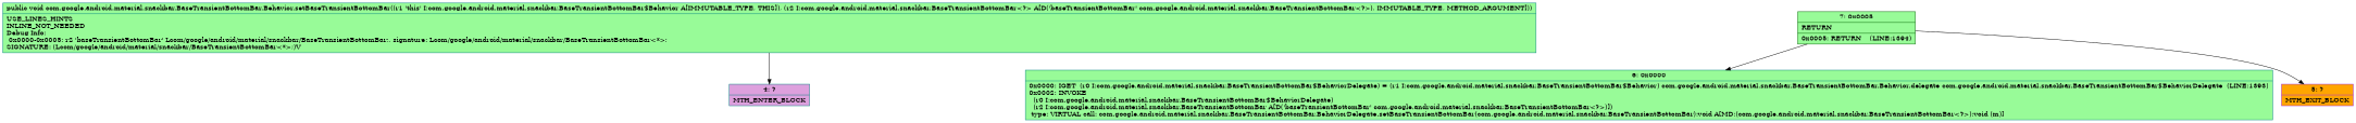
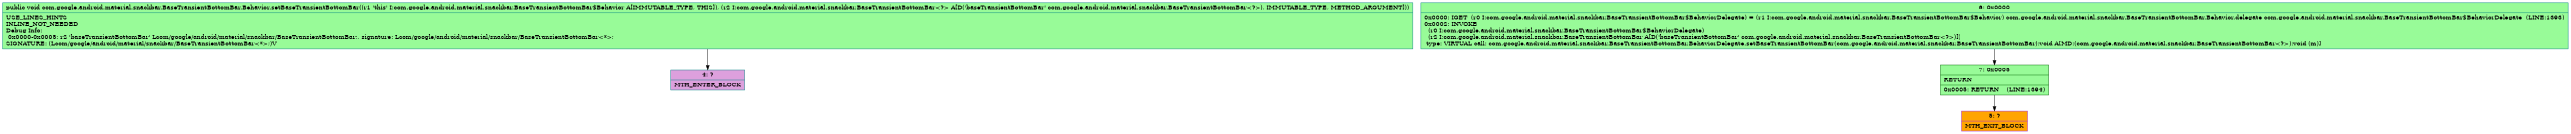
  digraph {
    node [color=teal fillcolor=palegreen shape=record style=filled]
    n1 [fillcolor=plum label="{4\:\ ?|MTH_ENTER_BLOCK\l}"]
    n2 [label="{6\:\ 0x0000|0x0000: IGET  (r0 I:com.google.android.material.snackbar.BaseTransientBottomBar$BehaviorDelegate) = (r1 I:com.google.android.material.snackbar.BaseTransientBottomBar$Behavior) com.google.android.material.snackbar.BaseTransientBottomBar.Behavior.delegate com.google.android.material.snackbar.BaseTransientBottomBar$BehaviorDelegate  (LINE:1393)\l0x0002: INVOKE  \l  (r0 I:com.google.android.material.snackbar.BaseTransientBottomBar$BehaviorDelegate)\l  (r2 I:com.google.android.material.snackbar.BaseTransientBottomBar A[D('baseTransientBottomBar' com.google.android.material.snackbar.BaseTransientBottomBar\<?\>)])\l type: VIRTUAL call: com.google.android.material.snackbar.BaseTransientBottomBar.BehaviorDelegate.setBaseTransientBottomBar(com.google.android.material.snackbar.BaseTransientBottomBar):void A[MD:(com.google.android.material.snackbar.BaseTransientBottomBar\<?\>):void (m)]\l}"]
    n3 [color=darkgreen label="{7\:\ 0x0005|RETURN\l|0x0005: RETURN    (LINE:1394)\l}"]
    n4 [color=purple fillcolor=orange label="{5\:\ ?|MTH_EXIT_BLOCK\l}"]
    n5 [label="{public void com.google.android.material.snackbar.BaseTransientBottomBar.Behavior.setBaseTransientBottomBar((r1 'this' I:com.google.android.material.snackbar.BaseTransientBottomBar$Behavior A[IMMUTABLE_TYPE, THIS]), (r2 I:com.google.android.material.snackbar.BaseTransientBottomBar\<?\> A[D('baseTransientBottomBar' com.google.android.material.snackbar.BaseTransientBottomBar\<?\>), IMMUTABLE_TYPE, METHOD_ARGUMENT]))  | USE_LINES_HINTS\lINLINE_NOT_NEEDED\lDebug Info:\l  0x0000\-0x0005: r2 'baseTransientBottomBar' Lcom\/google\/android\/material\/snackbar\/BaseTransientBottomBar;, signature: Lcom\/google\/android\/material\/snackbar\/BaseTransientBottomBar\<*\>;\lSIGNATURE: (Lcom\/google\/android\/material\/snackbar\/BaseTransientBottomBar\<*\>;)V\l}"]
-   n3 -> n2
+   n2 -> n3
    n3 -> n4
    n5 -> n1
  }
